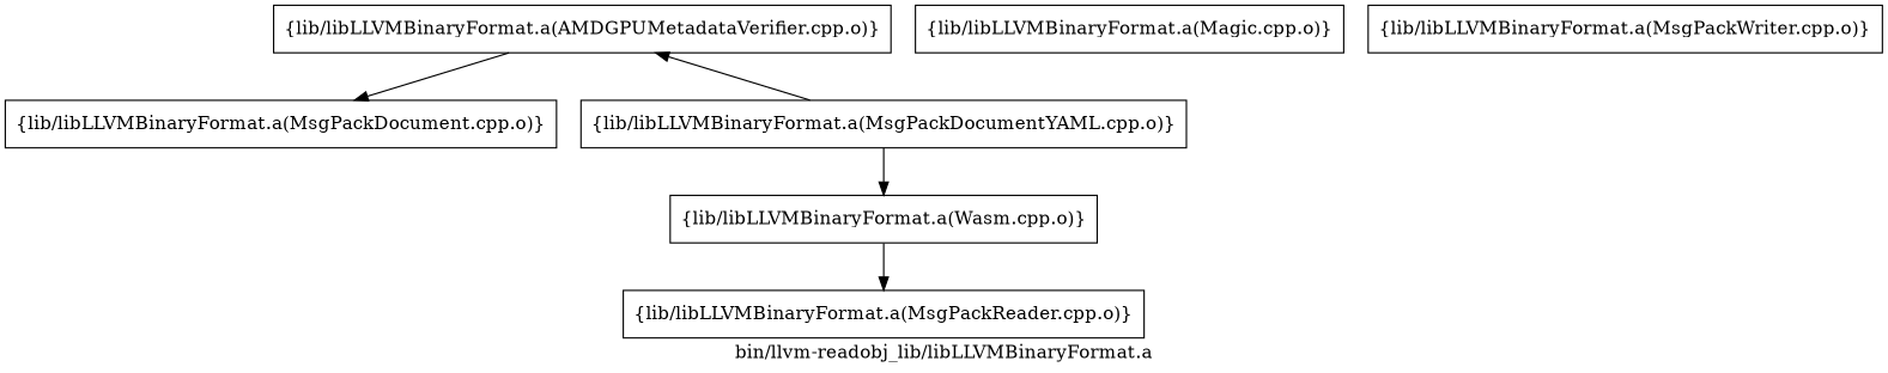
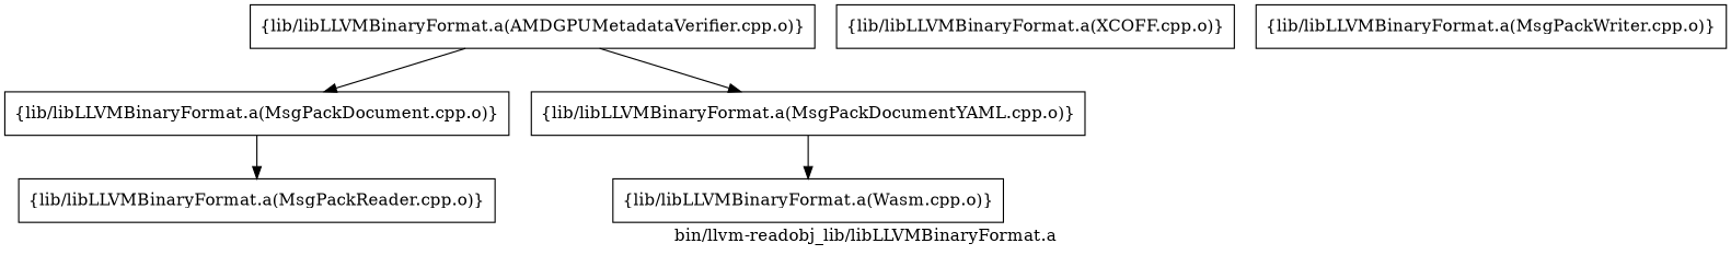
  digraph {
    label="bin/llvm-readobj_lib/libLLVMBinaryFormat.a"
    rankdir=TB
    node [group=0 shape=box]
    n1 [label="{lib/libLLVMBinaryFormat.a(AMDGPUMetadataVerifier.cpp.o)}"]
    n2 [label="{lib/libLLVMBinaryFormat.a(MsgPackDocument.cpp.o)}"]
    n3 [label="{lib/libLLVMBinaryFormat.a(MsgPackDocumentYAML.cpp.o)}"]
    n4 [label="{lib/libLLVMBinaryFormat.a(MsgPackReader.cpp.o)}"]
    n5 [label="{lib/libLLVMBinaryFormat.a(Wasm.cpp.o)}"]
-   n6 [label="{lib/libLLVMBinaryFormat.a(Magic.cpp.o)}"]
+   n7 [label="{lib/libLLVMBinaryFormat.a(XCOFF.cpp.o)}"]
    n8 [label="{lib/libLLVMBinaryFormat.a(MsgPackWriter.cpp.o)}"]
    subgraph sub_1 {
      rank=same
      n1
    }
    subgraph sub_2 {
      rank=same
      n2
      n3
    }
    subgraph sub_3 {
      rank=same
      n1
    }
    subgraph sub_4 {
      rank=same
      n2
      n3
    }
    n1 -> n2
-   n3 -> n1
-   n5 -> n4
+   n1 -> n3
+   n2 -> n4
    n3 -> n5
  }
